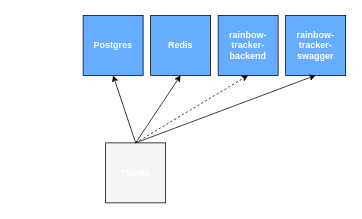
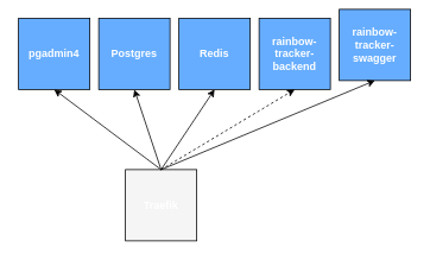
  <mxCell id="0" />
  <mxCell id="1" parent="0" />
  <mxCell id="2" value="&lt;b&gt;Postgres&lt;/b&gt;" style="whiteSpace=wrap;html=1;aspect=fixed;fillColor=#66ADFF;fontColor=#FFFFFF;" vertex="1" parent="1"><mxGeometry x="110" y="20" width="80" height="80" as="geometry" /></mxCell>
  <mxCell id="3" value="&lt;b&gt;Redis&lt;/b&gt;" style="whiteSpace=wrap;html=1;aspect=fixed;fillColor=#66ADFF;fontColor=#FFFFFF;" vertex="1" parent="1"><mxGeometry x="200" y="20" width="80" height="80" as="geometry" /></mxCell>
+ <mxCell id="4" value="&lt;b&gt;pgadmin4&lt;/b&gt;" style="whiteSpace=wrap;html=1;aspect=fixed;fillColor=#66ADFF;fontColor=#FFFFFF;" vertex="1" parent="1"><mxGeometry x="20" y="20" width="80" height="80" as="geometry" /></mxCell>
  <mxCell id="5" value="&lt;b&gt;rainbow-tracker-backend&lt;/b&gt;" style="whiteSpace=wrap;html=1;aspect=fixed;fillColor=#66ADFF;fontColor=#FFFFFF;" vertex="1" parent="1"><mxGeometry x="290" y="20" width="80" height="80" as="geometry" /></mxCell>
  <mxCell id="6" value="&lt;b&gt;Traefik&lt;/b&gt;" style="whiteSpace=wrap;html=1;aspect=fixed;fillColor=#f5f5f5;fontColor=#FFFFFF;" vertex="1" parent="1"><mxGeometry x="140" y="190" width="80" height="80" as="geometry" /></mxCell>
+ <mxCell id="7" value="" style="endArrow=classic;html=1;fontColor=#FFFFFF;exitX=0.5;exitY=0;exitDx=0;exitDy=0;entryX=0.5;entryY=1;entryDx=0;entryDy=0;" edge="1" parent="1" source="6" target="4"><mxGeometry width="50" height="50" relative="1" as="geometry"><mxPoint x="-60" y="150" as="sourcePoint" /><mxPoint x="-10" y="100" as="targetPoint" /></mxGeometry></mxCell>
  <mxCell id="8" value="" style="endArrow=classic;html=1;fontColor=#FFFFFF;entryX=0.5;entryY=1;entryDx=0;entryDy=0;" edge="1" parent="1" target="2"><mxGeometry width="50" height="50" relative="1" as="geometry"><mxPoint x="180" y="190" as="sourcePoint" /><mxPoint x="130" y="100" as="targetPoint" /></mxGeometry></mxCell>
  <mxCell id="9" value="" style="endArrow=classic;html=1;fontColor=#FFFFFF;entryX=0.5;entryY=1;entryDx=0;entryDy=0;" edge="1" parent="1" target="3"><mxGeometry width="50" height="50" relative="1" as="geometry"><mxPoint x="180" y="190" as="sourcePoint" /><mxPoint x="260" y="100" as="targetPoint" /></mxGeometry></mxCell>
  <mxCell id="10" value="" style="endArrow=classic;html=1;fontColor=#FFFFFF;exitX=0.5;exitY=0;exitDx=0;exitDy=0;entryX=0.5;entryY=1;entryDx=0;entryDy=0;dashed=1;" edge="1" parent="1" source="6" target="5"><mxGeometry width="50" height="50" relative="1" as="geometry"><mxPoint x="580" y="190" as="sourcePoint" /><mxPoint x="390" y="100" as="targetPoint" /></mxGeometry></mxCell>
- <mxCell id="11" value="&lt;b&gt;rainbow-tracker-swagger&lt;/b&gt;" style="whiteSpace=wrap;html=1;aspect=fixed;fillColor=#66ADFF;fontColor=#FFFFFF;" vertex="1" parent="1"><mxGeometry x="380" y="20" width="80" height="80" as="geometry" /></mxCell>
+ <mxCell id="11" value="&lt;b&gt;rainbow-tracker-swagger&lt;/b&gt;" style="whiteSpace=wrap;html=1;aspect=fixed;fillColor=#66ADFF;fontColor=#FFFFFF;" vertex="1" parent="1"><mxGeometry x="380" y="10" width="80" height="80" as="geometry" /></mxCell>
  <mxCell id="12" value="" style="endArrow=classic;html=1;fontColor=#FFFFFF;entryX=0.5;entryY=1;entryDx=0;entryDy=0;" edge="1" parent="1" target="11"><mxGeometry width="50" height="50" relative="1" as="geometry"><mxPoint x="180" y="190" as="sourcePoint" /><mxPoint x="360" y="130" as="targetPoint" /></mxGeometry></mxCell>
